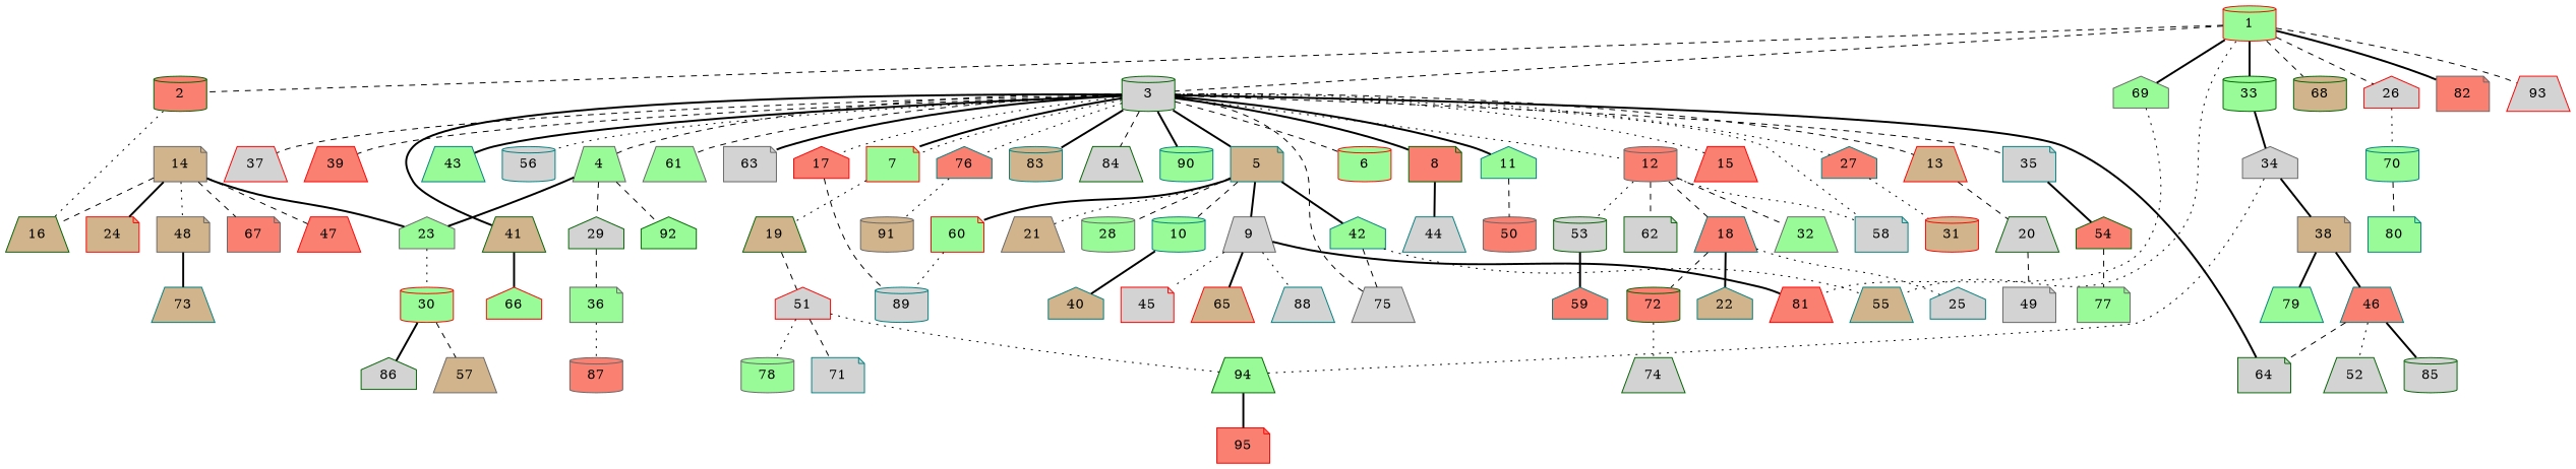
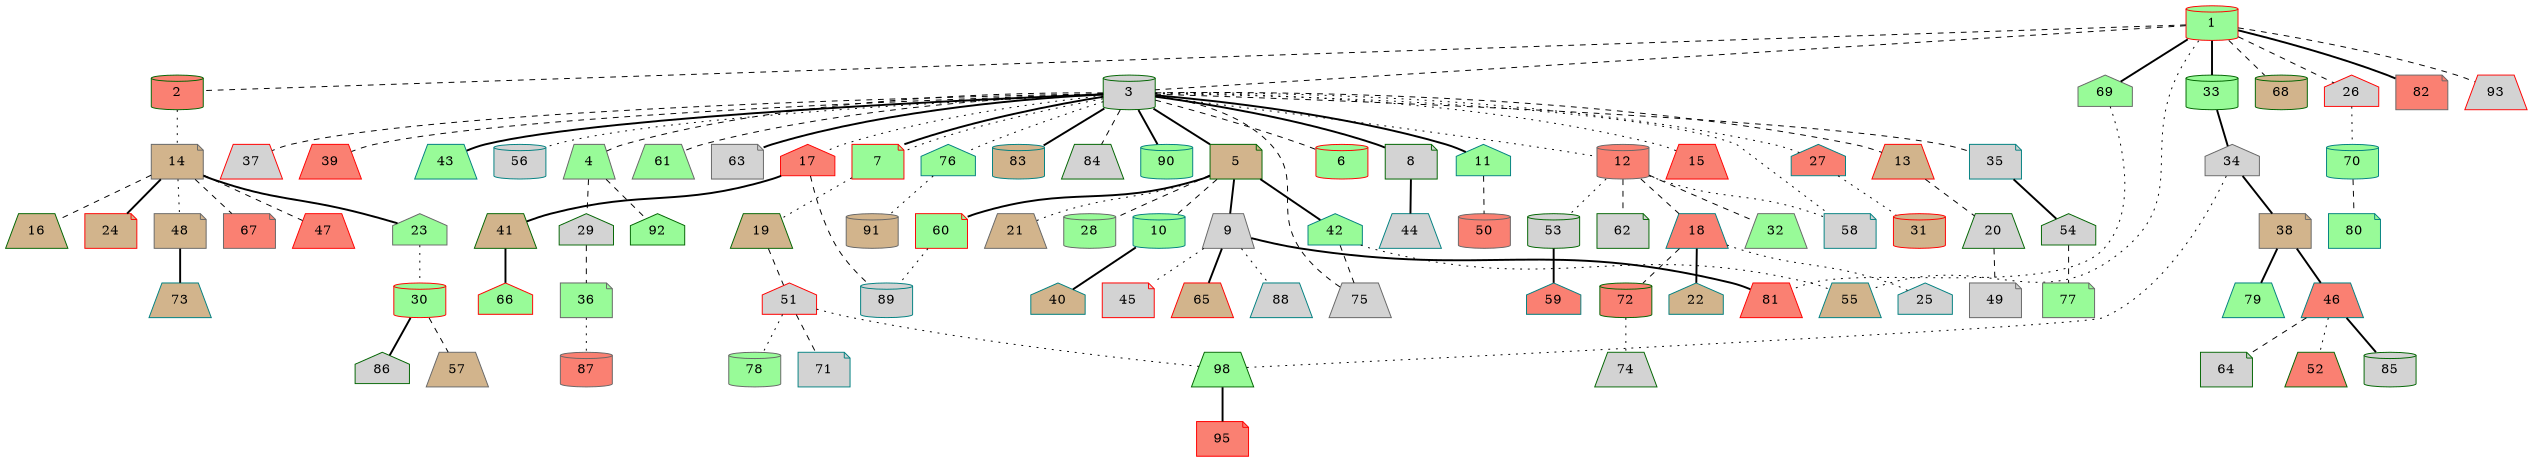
  graph {
    node [color=teal fillcolor=lightgrey shape=trapezium style=filled]
    edge [style=dashed]
    1 [color=red fillcolor=palegreen shape=cylinder]
    2 [color=darkgreen fillcolor=salmon shape=cylinder]
    3 [color=darkgreen shape=cylinder]
    26 [color=red shape=house]
    33 [color=darkgreen fillcolor=palegreen shape=cylinder]
    55 [fillcolor=tan]
    68 [color=darkgreen fillcolor=tan shape=cylinder]
    69 [color=gray40 fillcolor=palegreen shape=house]
    82 [color=gray40 fillcolor=salmon shape=note]
    93 [color=red]
    14 [color=gray40 fillcolor=tan shape=note]
    4 [color=gray40 fillcolor=palegreen]
-   5 [fillcolor=tan shape=note]
+   5 [color=darkgreen fillcolor=tan shape=note]
    6 [color=red fillcolor=palegreen shape=cylinder]
    7 [color=red fillcolor=palegreen shape=note]
-   8 [color=darkgreen fillcolor=salmon shape=note]
+   8 [color=darkgreen shape=note]
    11 [fillcolor=palegreen shape=house]
    12 [color=gray40 fillcolor=salmon shape=cylinder]
    13 [color=red fillcolor=tan]
    15 [color=red fillcolor=salmon]
    17 [color=red fillcolor=salmon shape=house]
    27 [fillcolor=salmon shape=house]
    35 [shape=note]
    37 [color=red]
    39 [color=red fillcolor=salmon]
    41 [color=darkgreen fillcolor=tan]
    43 [fillcolor=palegreen]
    56 [shape=cylinder]
    58 [shape=note]
    61 [color=gray40 fillcolor=palegreen]
    63 [color=gray40 shape=note]
    64 [color=darkgreen shape=note]
    75 [color=gray40]
-   76 [fillcolor=salmon shape=house]
+   76 [fillcolor=palegreen shape=house]
    83 [fillcolor=tan shape=cylinder]
    84 [color=darkgreen]
    90 [fillcolor=palegreen shape=cylinder]
    70 [fillcolor=palegreen shape=cylinder]
    34 [color=gray40 shape=house]
    81 [color=red fillcolor=salmon]
    23 [color=gray40 fillcolor=palegreen shape=house]
    16 [color=darkgreen fillcolor=tan]
    24 [color=red fillcolor=tan shape=note]
    47 [color=red fillcolor=salmon]
    48 [color=gray40 fillcolor=tan shape=note]
    67 [color=gray40 fillcolor=salmon shape=note]
    29 [color=darkgreen shape=house]
    92 [color=darkgreen fillcolor=palegreen shape=house]
    9 [color=gray40]
    10 [fillcolor=palegreen shape=cylinder]
    21 [color=gray40 fillcolor=tan]
    28 [color=gray40 fillcolor=palegreen shape=cylinder]
    42 [fillcolor=palegreen shape=house]
    60 [color=red fillcolor=palegreen shape=note]
    19 [color=darkgreen fillcolor=tan]
    44
    50 [color=gray40 fillcolor=salmon shape=cylinder]
    18 [fillcolor=salmon]
    32 [color=gray40 fillcolor=palegreen]
    53 [color=darkgreen shape=cylinder]
    62 [color=darkgreen shape=note]
    20 [color=darkgreen]
    89 [shape=cylinder]
    31 [color=red fillcolor=tan shape=cylinder]
-   54 [color=darkgreen fillcolor=salmon shape=house]
+   54 [color=darkgreen shape=house]
    66 [color=red fillcolor=palegreen shape=house]
    91 [color=gray40 fillcolor=tan shape=cylinder]
    30 [color=red fillcolor=palegreen shape=cylinder]
    36 [color=gray40 fillcolor=palegreen shape=note]
    45 [color=red shape=note]
    65 [color=red fillcolor=tan]
    88
    40 [fillcolor=tan shape=house]
    51 [color=red shape=house]
    22 [fillcolor=tan shape=house]
    25 [shape=house]
    72 [color=darkgreen fillcolor=salmon shape=cylinder]
    59 [fillcolor=salmon shape=house]
    49 [color=gray40 shape=note]
    73 [fillcolor=tan]
    74 [color=darkgreen]
-   94 [color=darkgreen fillcolor=palegreen]
+   94 [color=darkgreen fillcolor=palegreen label=98]
    71 [shape=note]
    78 [color=gray40 fillcolor=palegreen shape=cylinder]
    57 [color=gray40 fillcolor=tan]
    86 [color=darkgreen shape=house]
    80 [fillcolor=palegreen shape=note]
    87 [color=gray40 fillcolor=salmon shape=cylinder]
    38 [color=gray40 fillcolor=tan shape=note]
    46 [fillcolor=salmon]
    79 [fillcolor=palegreen]
    95 [color=red fillcolor=salmon shape=note]
    77 [color=gray40 fillcolor=palegreen shape=note]
-   52 [color=darkgreen]
+   52 [color=darkgreen fillcolor=salmon]
    85 [color=darkgreen shape=cylinder]
    1 -- 2
    1 -- 3
    1 -- 26
    1 -- 33 [style=bold]
    1 -- 55 [style=dotted]
    1 -- 68
    1 -- 69 [style=bold]
    1 -- 82 [style=bold]
    1 -- 93
-   2 -- 16 [style=dotted]
+   2 -- 14 [style=dotted]
    3 -- 4
    3 -- 5 [style=bold]
    3 -- 6
    3 -- 7 [style=bold]
    3 -- 7 [style=dotted]
    3 -- 8 [style=bold]
    3 -- 11 [style=bold]
    3 -- 12 [style=dotted]
    3 -- 13
    3 -- 15 [style=dotted]
    3 -- 17 [style=dotted]
    3 -- 27 [style=dotted]
    3 -- 35
    3 -- 37
    3 -- 39
-   3 -- 41 [style=bold]
+   17 -- 41 [style=bold]
    3 -- 43 [style=bold]
    3 -- 56 [style=dotted]
    3 -- 58 [style=dotted]
    3 -- 61
    3 -- 63 [style=bold]
-   3 -- 64 [style=bold]
    3 -- 75
    3 -- 76 [style=dotted]
    3 -- 83 [style=bold]
    3 -- 84
    3 -- 90 [style=bold]
    26 -- 70 [style=dotted]
    33 -- 34 [style=bold]
    69 -- 81 [style=dotted]
    14 -- 23 [style=bold]
    14 -- 16
    14 -- 24 [style=bold]
    14 -- 47
    14 -- 48 [style=dotted]
    14 -- 67
-   4 -- 23 [style=bold]
    4 -- 29
    4 -- 92
    5 -- 9 [style=bold]
    5 -- 10
    5 -- 21 [style=dotted]
    5 -- 28
    5 -- 42 [style=bold]
    5 -- 60 [style=bold]
    7 -- 19 [style=dotted]
    8 -- 44 [style=bold]
    11 -- 50
    12 -- 58 [style=dotted]
    12 -- 18
    12 -- 32
    12 -- 53 [style=dotted]
    12 -- 62
    13 -- 20
    17 -- 89
    27 -- 31 [style=dotted]
    35 -- 54 [style=bold]
    41 -- 66 [style=bold]
    76 -- 91 [style=dotted]
    70 -- 80
    34 -- 94 [style=dotted]
    34 -- 38 [style=bold]
    23 -- 30 [style=dotted]
    48 -- 73 [style=bold]
    29 -- 36
    9 -- 81 [style=bold]
    9 -- 45 [style=dotted]
    9 -- 65 [style=bold]
    9 -- 88 [style=dotted]
    10 -- 40 [style=bold]
    42 -- 55 [style=dotted]
    42 -- 75
    60 -- 89 [style=dotted]
    19 -- 51
    18 -- 22 [style=bold]
    18 -- 25 [style=dotted]
    18 -- 72
    53 -- 59 [style=bold]
    20 -- 49
    54 -- 77
    30 -- 57
    30 -- 86 [style=bold]
    36 -- 87 [style=dotted]
    51 -- 94 [style=dotted]
    51 -- 71
    51 -- 78 [style=dotted]
    72 -- 74 [style=dotted]
    94 -- 95 [style=bold]
    38 -- 46 [style=bold]
    38 -- 79 [style=bold]
    46 -- 64
    46 -- 52 [style=dotted]
    46 -- 85 [style=bold]
  }
